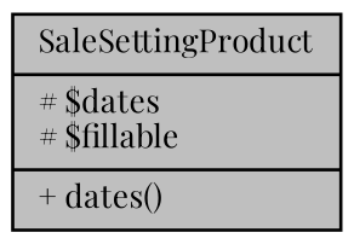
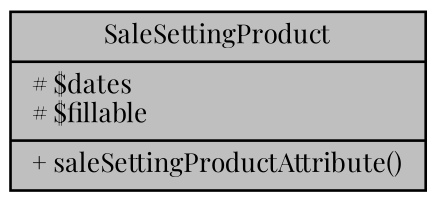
  digraph {
    fontname="Playfair Display"
-   n1 [color=black fillcolor=grey75 fontcolor=black fontname="Playfair Display" fontsize=10 height=0.2 label="{SaleSettingProduct\n|# $dates\l# $fillable\l|+ dates()\l}" shape=record style=filled width=0.4]
+   n1 [color=black fillcolor=grey75 fontcolor=black fontname="Playfair Display" fontsize=10 height=0.2 label="{SaleSettingProduct\n|# $dates\l# $fillable\l|+ saleSettingProductAttribute()\l}" shape=record style=filled width=0.4]
  }
